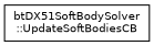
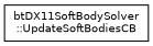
  digraph {
    rankdir=LR
-   n1 [color=black fillcolor=white fontname=Helvetica fontsize=10 height=0.2 label="btDX51SoftBodySolver\l::UpdateSoftBodiesCB" shape=record style=filled width=0.4]
+   n1 [color=black fillcolor=white fontname=Helvetica fontsize=10 height=0.2 label="btDX11SoftBodySolver\l::UpdateSoftBodiesCB" shape=record style=filled width=0.4]
  }
